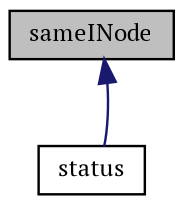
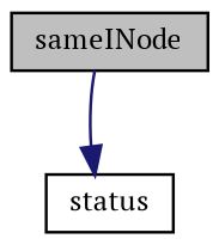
  digraph {
    rankdir=TB
    fontname="PT Serif"
    node [color=black fontname="PT Serif" fontsize=10 shape=record]
    n1 [fillcolor=grey75 fontcolor=black height=0.2 label=sameINode style=filled width=0.4]
    n2 [height=0.2 label=status width=0.4]
-   n2 -> n1 [color=midnightblue fontname="PT Serif" fontsize=10 labelfontname=FreeSans labelfontsize=10 style=solid]
+   n1 -> n2 [color=midnightblue fontname="PT Serif" fontsize=10 labelfontname=FreeSans labelfontsize=10 style=solid]
  }
